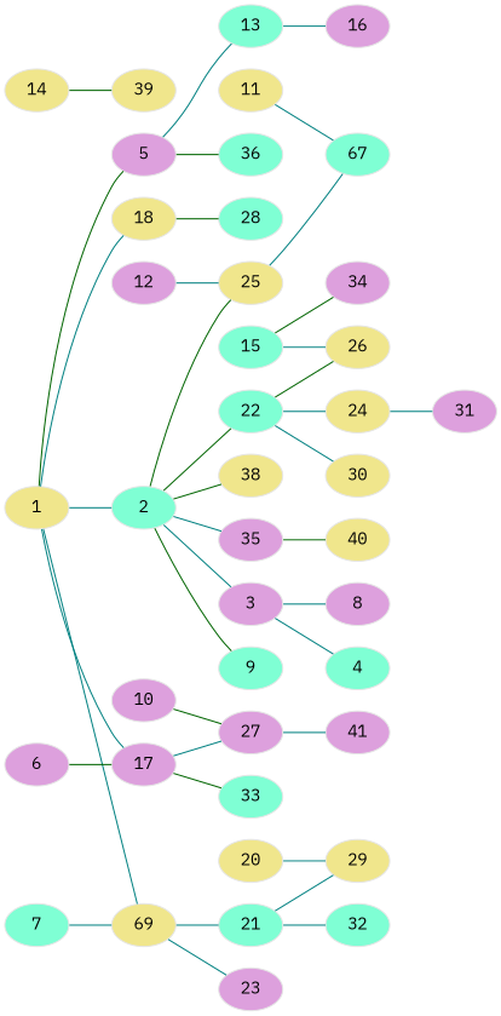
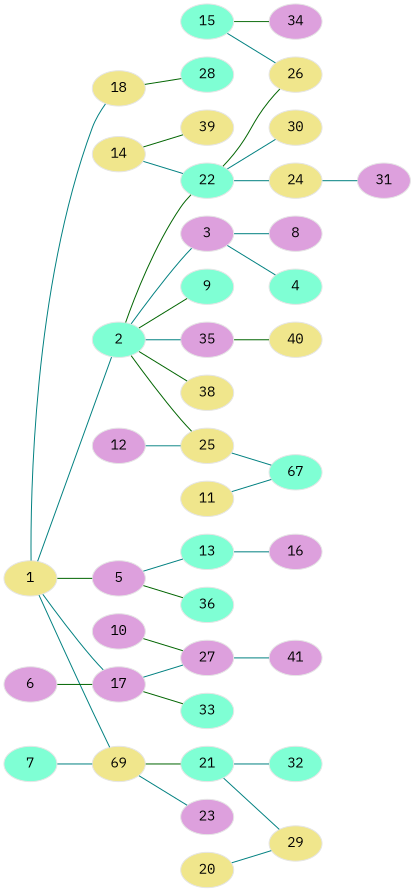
  graph {
    fontname="IBM Plex Mono"
    rankdir=LR
    node [color=gray90 fillcolor=khaki fontname="IBM Plex Mono" style=filled]
    edge [color=teal fontname="IBM Plex Mono" weight=1.0]
    2 [fillcolor=aquamarine]
    1
    5 [fillcolor=plum]
    17 [fillcolor=plum]
    18
    n6 [label=69]
    3 [fillcolor=plum]
    9 [fillcolor=aquamarine]
    22 [fillcolor=aquamarine]
    25
    35 [fillcolor=plum]
    38
    13 [fillcolor=aquamarine]
    36 [fillcolor=aquamarine]
    27 [fillcolor=plum]
    33 [fillcolor=aquamarine]
    28 [fillcolor=aquamarine]
    21 [fillcolor=aquamarine]
    23 [fillcolor=plum]
    4 [fillcolor=aquamarine]
    8 [fillcolor=plum]
    24
    26
    30
    n25 [fillcolor=aquamarine label=67]
    40
    16 [fillcolor=plum]
    6 [fillcolor=plum]
    7 [fillcolor=aquamarine]
    10 [fillcolor=plum]
    41 [fillcolor=plum]
    11
    12 [fillcolor=plum]
    14
    39
    15 [fillcolor=aquamarine]
    34 [fillcolor=plum]
    29
    32 [fillcolor=aquamarine]
    20
    31 [fillcolor=plum]
    2 -- 3
    2 -- 9 [color=darkgreen]
    2 -- 22 [color=darkgreen]
    2 -- 25 [color=darkgreen]
    2 -- 35
    2 -- 38 [color=darkgreen]
    1 -- 2
    1 -- 5 [color=darkgreen]
    1 -- 17
    1 -- 18
    1 -- n6
    5 -- 13
    5 -- 36 [color=darkgreen]
    17 -- 27
    17 -- 33 [color=darkgreen]
    18 -- 28 [color=darkgreen]
-   n6 -- 21
+   n6 -- 21 [color=darkgreen]
    n6 -- 23
    3 -- 4
    3 -- 8
    22 -- 24
    22 -- 26 [color=darkgreen]
    22 -- 30
    25 -- n25
    35 -- 40 [color=darkgreen]
    13 -- 16
    27 -- 41
    21 -- 29
    21 -- 32
    24 -- 31
    6 -- 17 [color=darkgreen]
    7 -- n6
    10 -- 27 [color=darkgreen]
    11 -- n25
    12 -- 25
+   14 -- 22
    14 -- 39 [color=darkgreen]
    15 -- 26
    15 -- 34 [color=darkgreen]
    20 -- 29
  }
